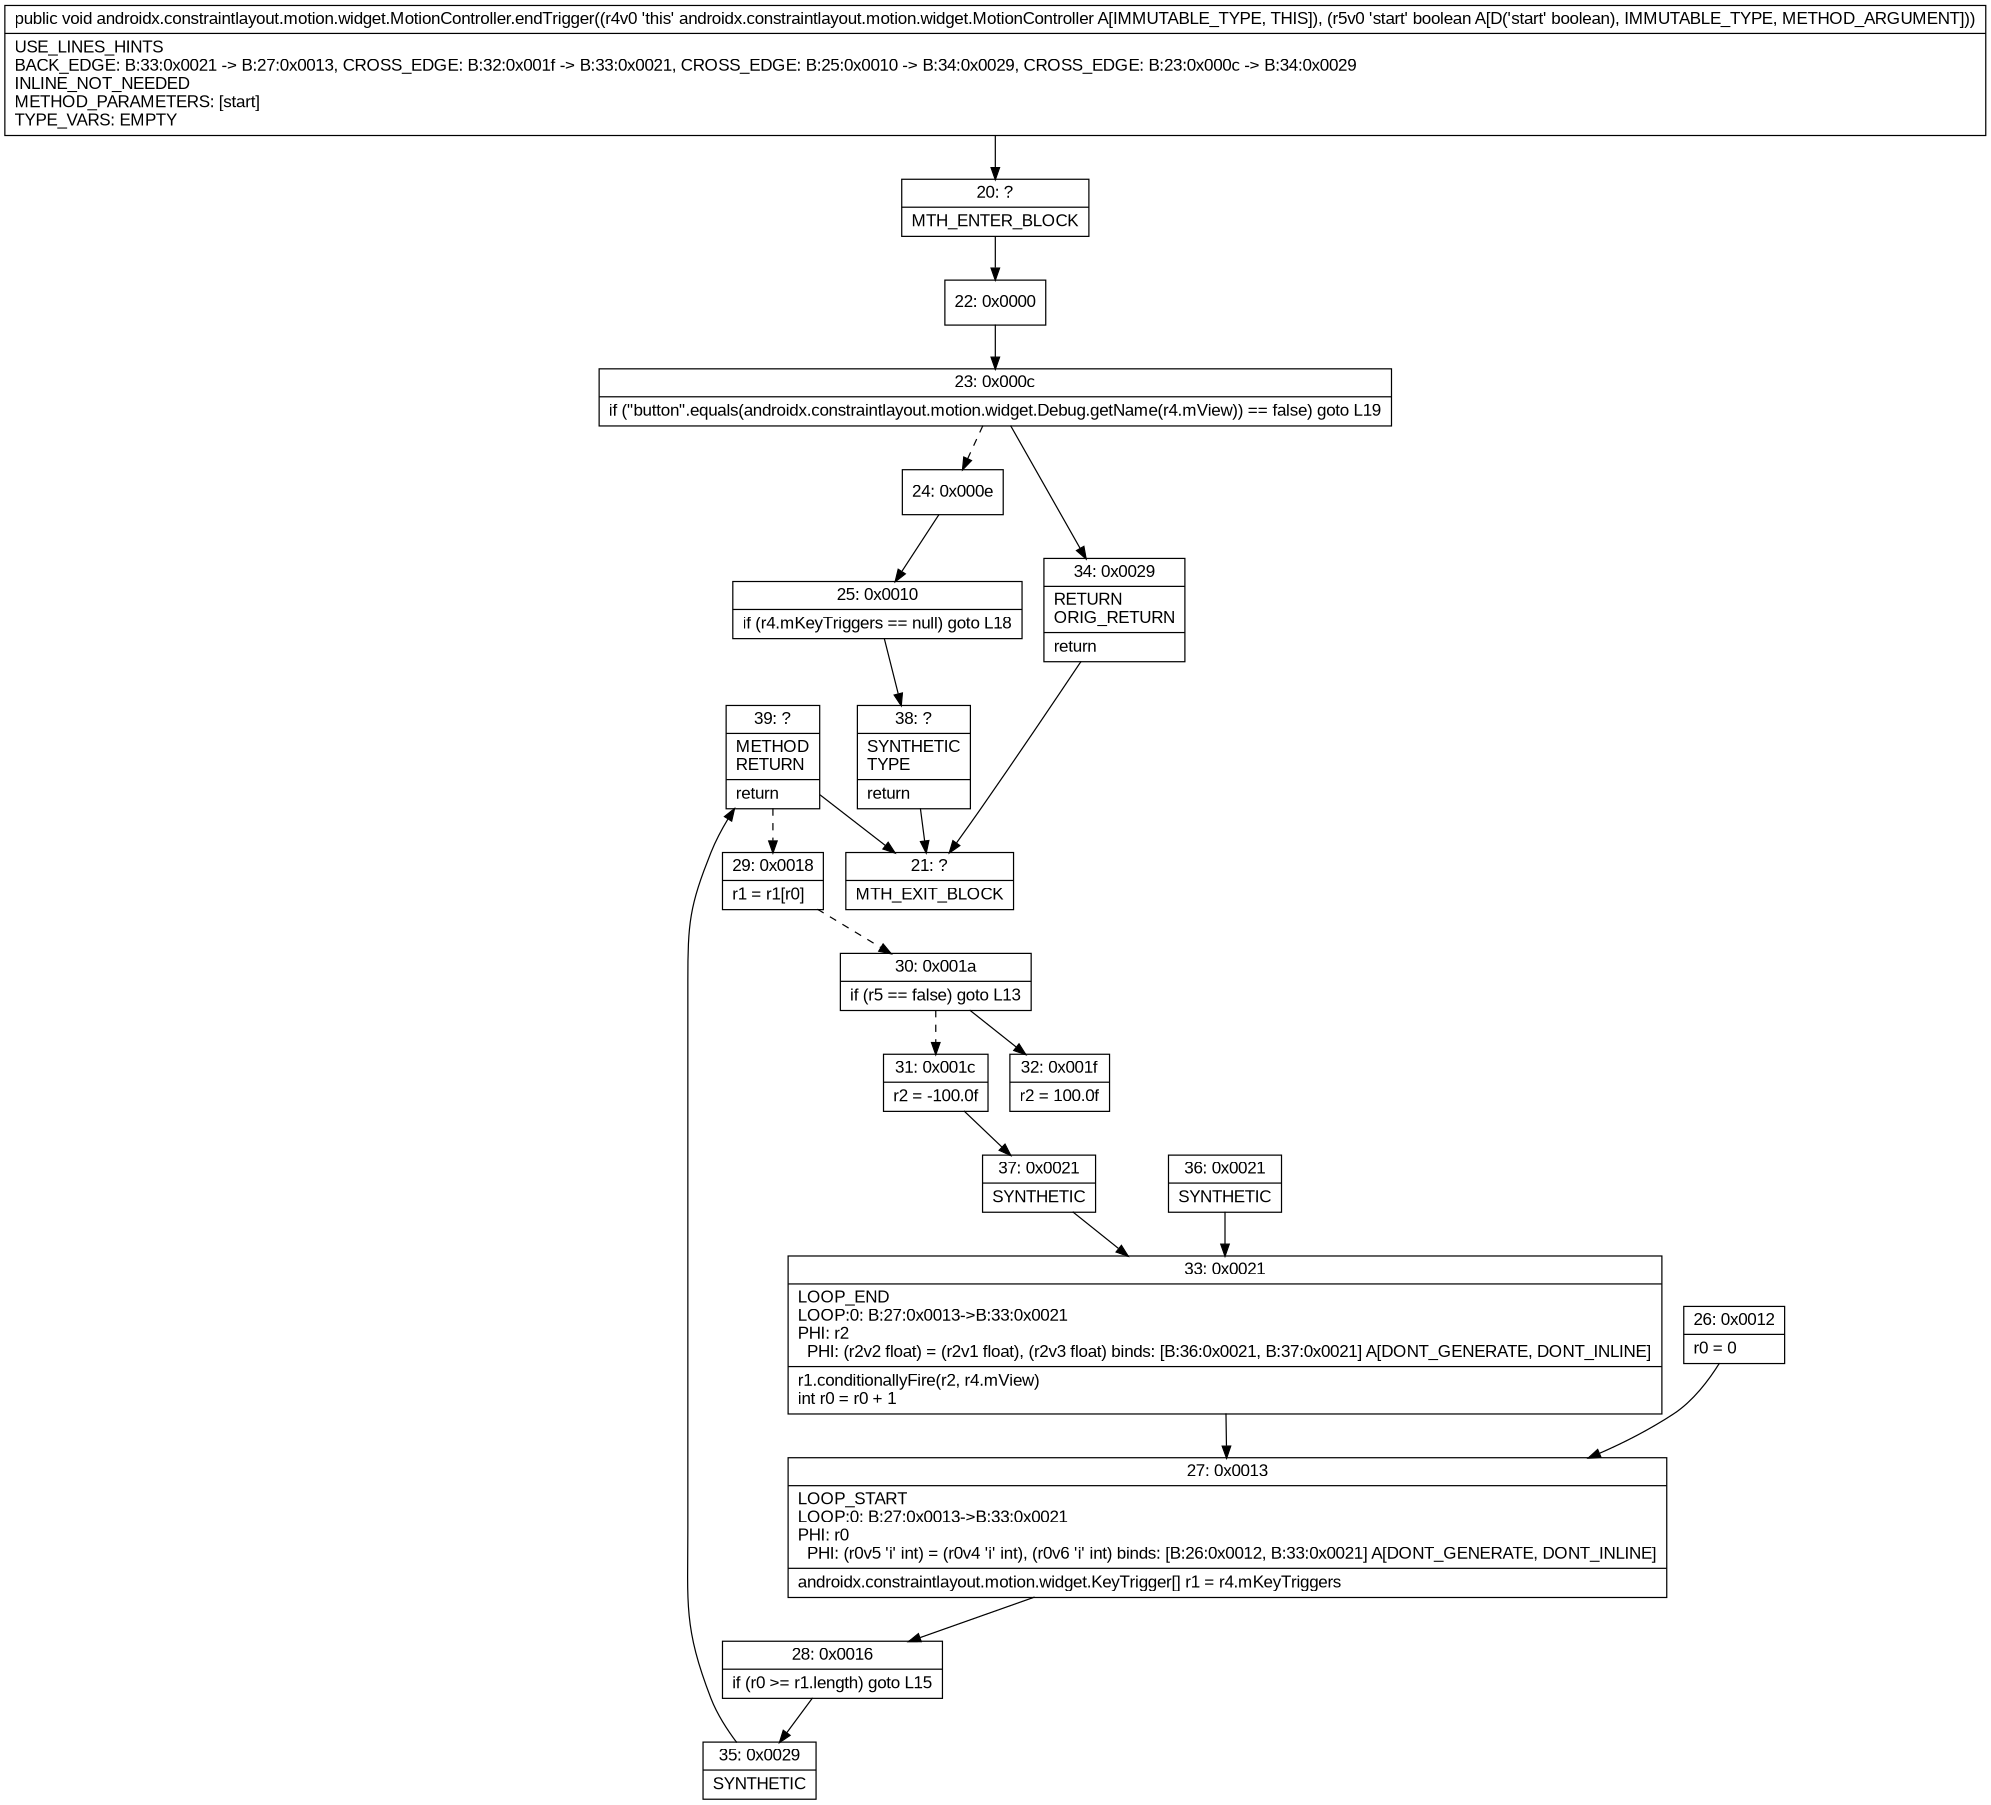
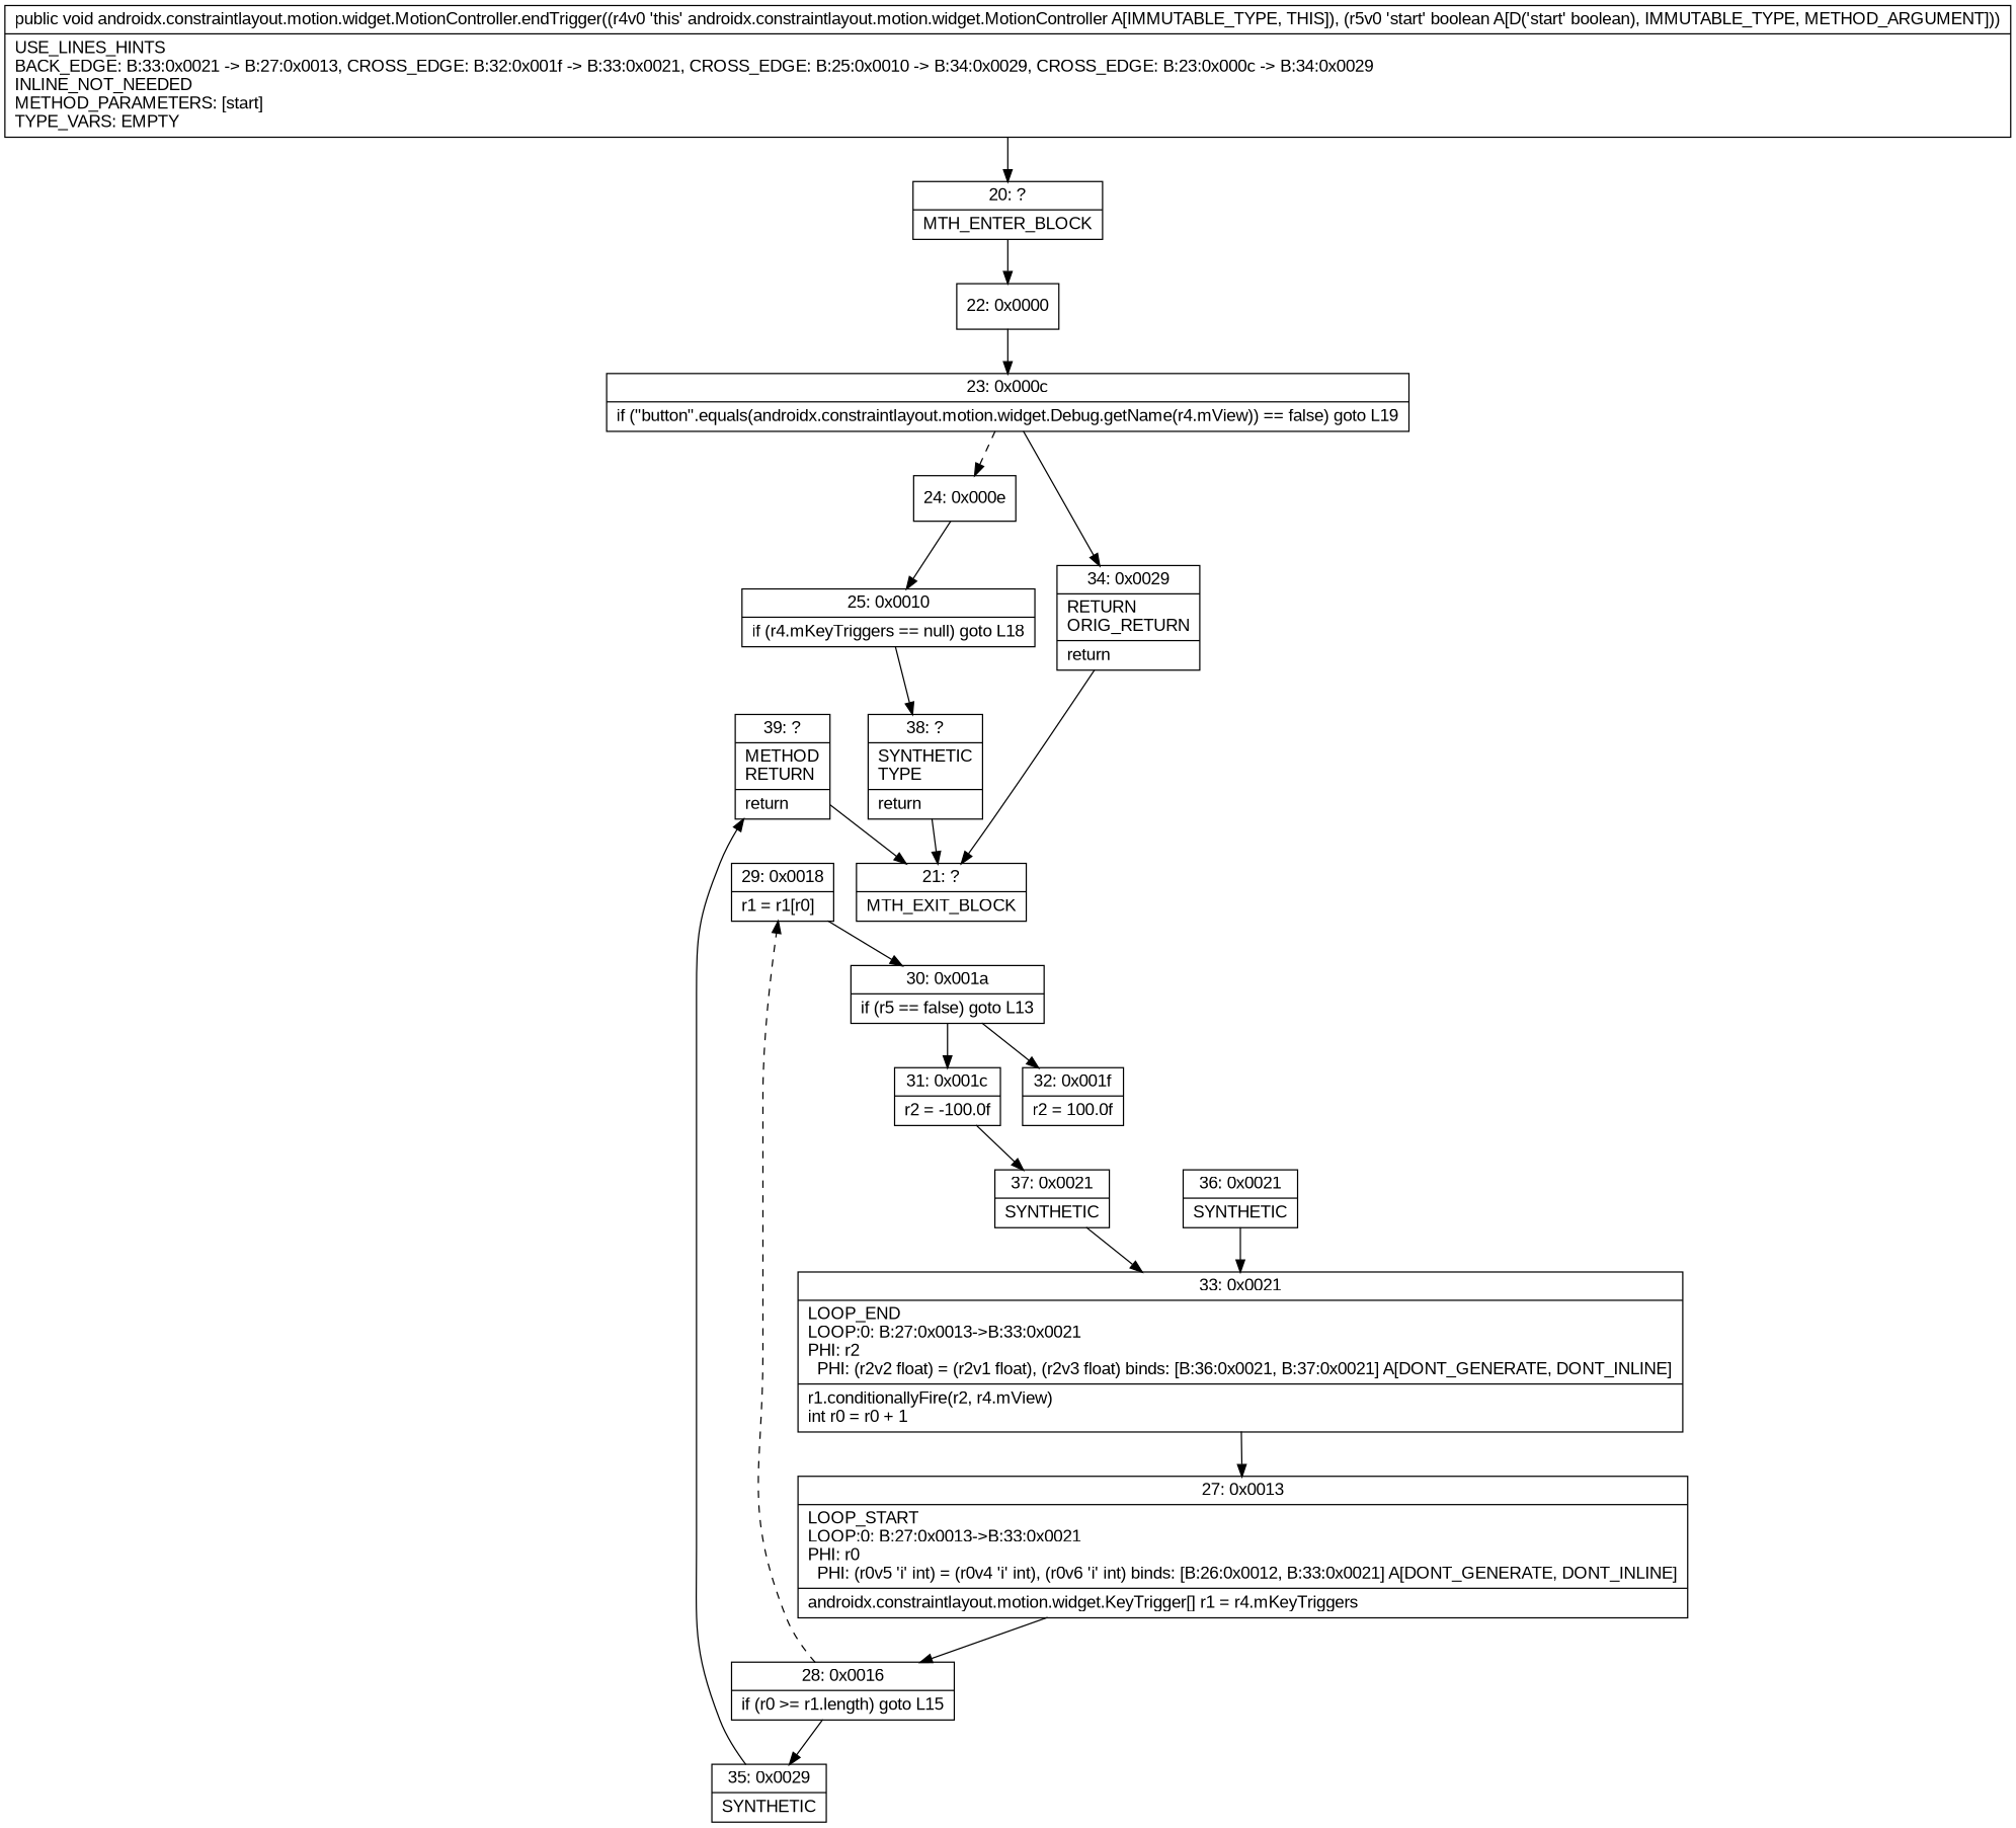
  digraph {
    fontname="Liberation Sans"
    node [fontname="Liberation Sans" shape=record]
    edge [fontname="Liberation Sans"]
    n1 [label="{20\:\ ?|MTH_ENTER_BLOCK\l}"]
    n2 [label="{22\:\ 0x0000}"]
    n3 [label="{23\:\ 0x000c|if (\"button\".equals(androidx.constraintlayout.motion.widget.Debug.getName(r4.mView)) == false) goto L19\l}"]
    n4 [label="{24\:\ 0x000e}"]
    n5 [label="{34\:\ 0x0029|RETURN\lORIG_RETURN\l|return\l}"]
    n6 [label="{25\:\ 0x0010|if (r4.mKeyTriggers == null) goto L18\l}"]
    n7 [label="{21\:\ ?|MTH_EXIT_BLOCK\l}"]
    n8 [label="{38\:\ ?|SYNTHETIC\lTYPE\l|return\l}"]
-   n9 [label="{26\:\ 0x0012|r0 = 0\l}"]
    n10 [label="{27\:\ 0x0013|LOOP_START\lLOOP:0: B:27:0x0013\-\>B:33:0x0021\lPHI: r0 \l  PHI: (r0v5 'i' int) = (r0v4 'i' int), (r0v6 'i' int) binds: [B:26:0x0012, B:33:0x0021] A[DONT_GENERATE, DONT_INLINE]\l|androidx.constraintlayout.motion.widget.KeyTrigger[] r1 = r4.mKeyTriggers\l}"]
    n11 [label="{28\:\ 0x0016|if (r0 \>= r1.length) goto L15\l}"]
    n12 [label="{29\:\ 0x0018|r1 = r1[r0]\l}"]
    n13 [label="{35\:\ 0x0029|SYNTHETIC\l}"]
    n14 [label="{30\:\ 0x001a|if (r5 == false) goto L13\l}"]
    n15 [label="{39\:\ ?|METHOD\lRETURN\l|return\l}"]
    n16 [label="{31\:\ 0x001c|r2 = \-100.0f\l}"]
    n17 [label="{32\:\ 0x001f|r2 = 100.0f\l}"]
    n18 [label="{37\:\ 0x0021|SYNTHETIC\l}"]
    n19 [label="{33\:\ 0x0021|LOOP_END\lLOOP:0: B:27:0x0013\-\>B:33:0x0021\lPHI: r2 \l  PHI: (r2v2 float) = (r2v1 float), (r2v3 float) binds: [B:36:0x0021, B:37:0x0021] A[DONT_GENERATE, DONT_INLINE]\l|r1.conditionallyFire(r2, r4.mView)\lint r0 = r0 + 1\l}"]
    n20 [label="{36\:\ 0x0021|SYNTHETIC\l}"]
    n21 [label="{public void androidx.constraintlayout.motion.widget.MotionController.endTrigger((r4v0 'this' androidx.constraintlayout.motion.widget.MotionController A[IMMUTABLE_TYPE, THIS]), (r5v0 'start' boolean A[D('start' boolean), IMMUTABLE_TYPE, METHOD_ARGUMENT]))  | USE_LINES_HINTS\lBACK_EDGE: B:33:0x0021 \-\> B:27:0x0013, CROSS_EDGE: B:32:0x001f \-\> B:33:0x0021, CROSS_EDGE: B:25:0x0010 \-\> B:34:0x0029, CROSS_EDGE: B:23:0x000c \-\> B:34:0x0029\lINLINE_NOT_NEEDED\lMETHOD_PARAMETERS: [start]\lTYPE_VARS: EMPTY\l}"]
    n1 -> n2
    n2 -> n3
    n3 -> n4 [style=dashed]
    n3 -> n5
    n4 -> n6
    n5 -> n7
    n6 -> n8
    n8 -> n7
-   n9 -> n10
    n10 -> n11
-   n15 -> n12 [style=dashed]
+   n11 -> n12 [style=dashed]
    n11 -> n13
-   n12 -> n14 [style=dashed]
+   n12 -> n14
    n13 -> n15
-   n14 -> n16 [style=dashed]
+   n14 -> n16 [style=solid]
    n14 -> n17
    n15 -> n7
    n16 -> n18
    n18 -> n19
    n19 -> n10
    n20 -> n19
    n21 -> n1
  }
